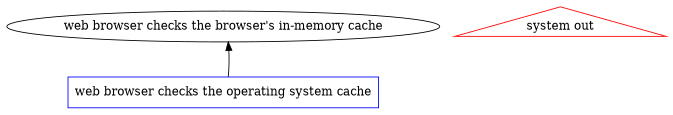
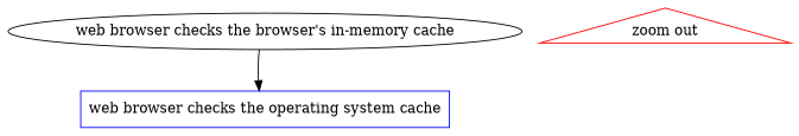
  strict digraph {
    compound=true
    n1 [label="web browser checks the browser's in-memory cache"]
    n2 [color=blue label="web browser checks the operating system cache" shape=rectangle]
-   "zoom out" [color=red shape=triangle label="system out"]
-   n2 -> n1
+   "zoom out" [color=red shape=triangle]
+   n1 -> n2
  }
